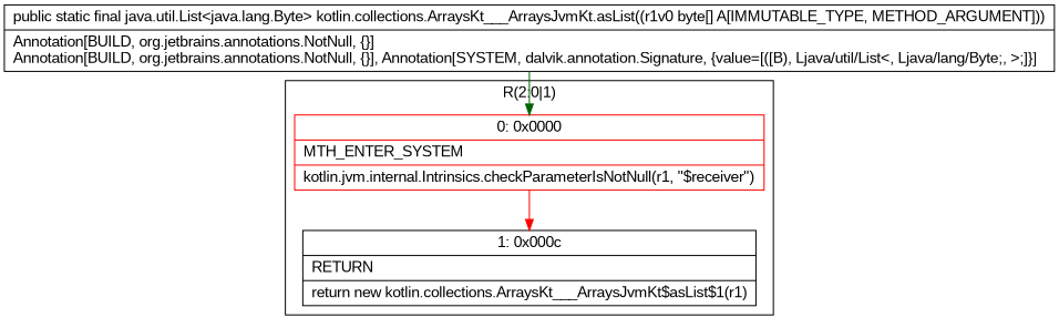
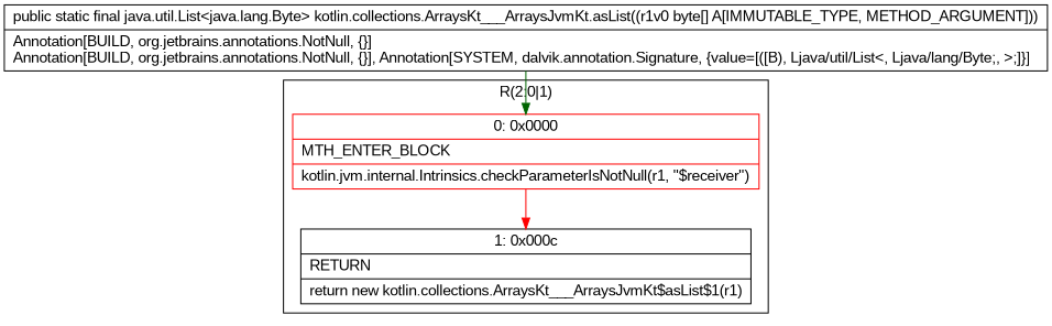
  digraph {
    fontname="Liberation Sans"
    node [color=black shape=record fontname="Liberation Sans"]
    edge [fontname="Liberation Sans"]
-   n1 [color=red label="{0\:\ 0x0000|MTH_ENTER_SYSTEM\l|kotlin.jvm.internal.Intrinsics.checkParameterIsNotNull(r1, \"$receiver\")\l}"]
+   n1 [color=red label="{0\:\ 0x0000|MTH_ENTER_BLOCK\l|kotlin.jvm.internal.Intrinsics.checkParameterIsNotNull(r1, \"$receiver\")\l}"]
    n2 [label="{1\:\ 0x000c|RETURN\l|return new kotlin.collections.ArraysKt___ArraysJvmKt$asList$1(r1)\l}"]
    n3 [label="{public static final java.util.List\<java.lang.Byte\> kotlin.collections.ArraysKt___ArraysJvmKt.asList((r1v0 byte[] A[IMMUTABLE_TYPE, METHOD_ARGUMENT]))  | Annotation[BUILD, org.jetbrains.annotations.NotNull, \{\}]\lAnnotation[BUILD, org.jetbrains.annotations.NotNull, \{\}], Annotation[SYSTEM, dalvik.annotation.Signature, \{value=[([B), Ljava\/util\/List\<, Ljava\/lang\/Byte;, \>;]\}]\l}"]
    subgraph cluster_1 {
      label="R(2:0|1)"
      n1
      n2
    }
    n1 -> n2 [color=red]
    n3 -> n1 [color=darkgreen]
  }
